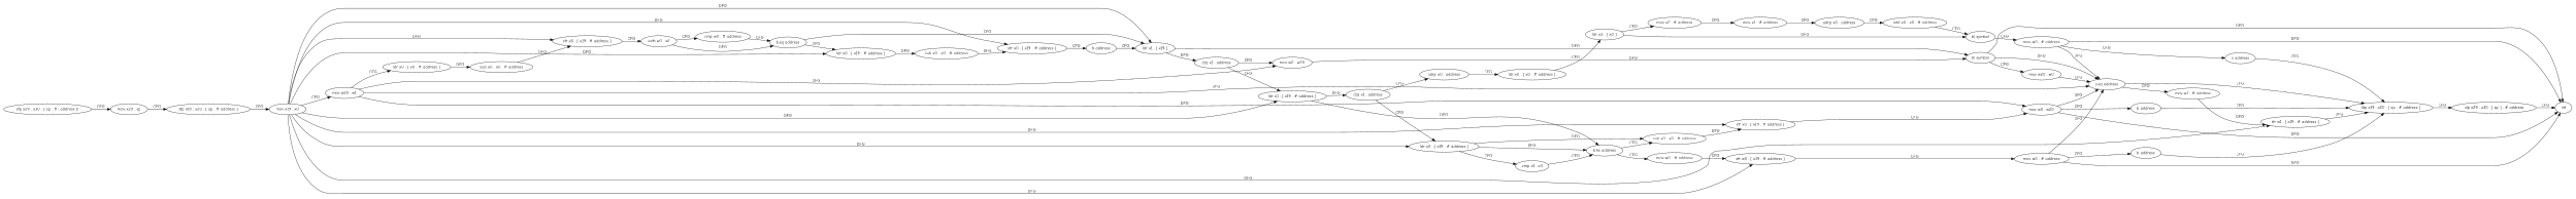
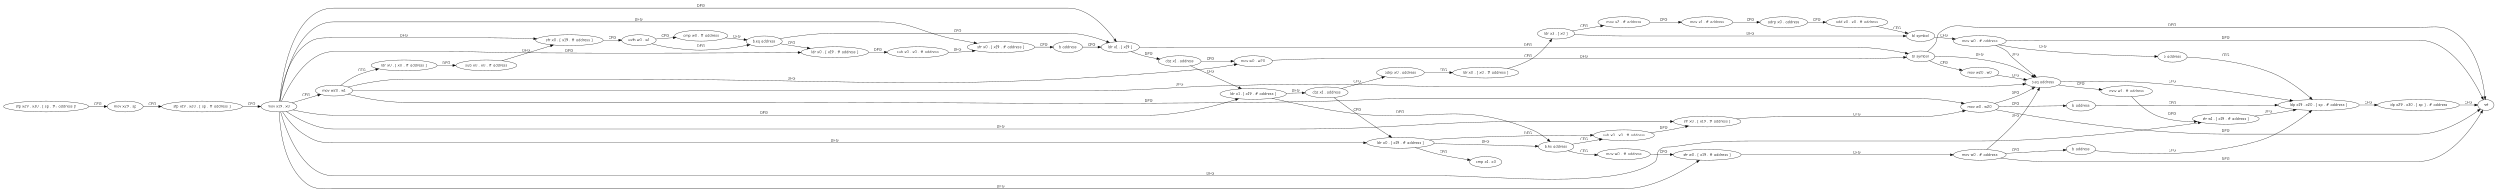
  digraph {
    fontname="Comic Neue"
    rankdir=LR
    node [fontname="Comic Neue"]
    edge [fontname="Comic Neue"]
    n1 [label="stp x29 , x30 , [ sp , #- address ]!"]
    n2 [label="mov x29 , sp"]
    n3 [label="stp x19 , x20 , [ sp , # address ]"]
    n4 [label="mov x19 , x0"]
    n5 [label="mov w20 , w1"]
    n6 [label="str x0 , [ x19 , # address ]"]
    n7 [label="ldr x0 , [ x19 , # address ]"]
    n8 [label="ldr x1 , [ x19 ]"]
    n9 [label="str x0 , [ x19 , # address ]"]
    n10 [label="ldr x1 , [ x19 , # address ]"]
    n11 [label="ldr x0 , [ x19 , # address ]"]
    n12 [label="str w1 , [ x19 , # address ]"]
    n13 [label="str w0 , [ x19 , # address ]"]
    n14 [label="str x0 , [ x19 , # address ]"]
    n15 [label="ldr x0 , [ x0 , # address ]"]
    n16 [label="mov w0 , w20"]
    n17 [label="b.eq address"]
    n18 [label="mov w0 , w20"]
    n19 [label="uxtb w0 , w1"]
    n20 [label="sub x0 , x0 , # address"]
    n21 [label="cbz x1 , address"]
    n22 [label="bl symbol"]
    n23 [label="b address"]
    n24 [label="cbz x1 , address"]
    n25 [label="b.hs address"]
    n26 [label="cmp x1 , x3"]
    n27 [label="sub x0 , x0 , # address"]
    n28 [label="ldp x19 , x20 , [ sp , # address ]"]
    n29 [label="mov w0 , # address"]
    n30 [label="sub x0 , x0 , # address"]
    n31 [label="mov w1 , # address"]
    n32 [label=ret]
    n33 [label="b address"]
    n34 [label="cmp w0 , # address"]
    n35 [label="b.eq address"]
    n36 [label="mov w20 , w0"]
    n37 [label="adrp x0 , address"]
    n38 [label="mov w0 , # address"]
    n39 [label="ldr x0 , [ x0 , # address ]"]
    n40 [label="ldr x3 , [ x0 ]"]
    n41 [label="ldp x29 , x30 , [ sp ] , # address"]
    n42 [label="mov x2 , # address"]
    n43 [label="bl symbol"]
    n44 [label="mov x1 , # address"]
    n45 [label="mov w0 , # address"]
    n46 [label="adrp x0 , address"]
    n47 [label="add x0 , x0 , # address"]
    n48 [label="b address"]
    n49 [label="b address"]
    n1 -> n2 [label=CFG]
    n2 -> n3 [label=CFG]
    n3 -> n4 [label=CFG]
    n4 -> n5 [label=CFG]
    n4 -> n6 [label=DFG]
    n4 -> n7 [label=DFG]
    n4 -> n8 [label=DFG]
    n4 -> n9 [label=DFG]
    n4 -> n10 [label=DFG]
    n4 -> n11 [label=DFG]
    n4 -> n12 [label=DFG]
    n4 -> n13 [label=DFG]
    n4 -> n14 [label=DFG]
    n5 -> n15 [label=CFG]
    n5 -> n16 [label=DFG]
    n5 -> n17 [label=DFG]
    n5 -> n18 [label=DFG]
    n6 -> n19 [label=CFG]
    n7 -> n20 [label=DFG]
    n8 -> n21 [label=DFG]
    n8 -> n22 [label=DFG]
    n9 -> n23 [label=CFG]
    n10 -> n24 [label=DFG]
    n10 -> n25 [label=DFG]
    n11 -> n25 [label=DFG]
    n11 -> n26 [label=CFG]
    n11 -> n27 [label=DFG]
    n12 -> n28 [label=DFG]
    n13 -> n29 [label=CFG]
    n14 -> n18 [label=CFG]
    n15 -> n30 [label=DFG]
    n16 -> n22 [label=DFG]
    n17 -> n28 [label=CFG]
    n17 -> n31 [label=CFG]
    n18 -> n17 [label=DFG]
    n18 -> n32 [label=DFG]
    n18 -> n33 [label=CFG]
    n19 -> n34 [label=CFG]
    n19 -> n35 [label=DFG]
    n20 -> n9 [label=DFG]
    n21 -> n10 [label=CFG]
    n21 -> n16 [label=CFG]
    n22 -> n17 [label=DFG]
    n22 -> n32 [label=DFG]
    n22 -> n36 [label=CFG]
    n23 -> n8 [label=CFG]
    n24 -> n11 [label=CFG]
    n24 -> n37 [label=CFG]
    n25 -> n27 [label=CFG]
    n25 -> n38 [label=CFG]
-   n26 -> n25 [label=CFG]
    n27 -> n14 [label=DFG]
    n28 -> n41 [label=CFG]
    n29 -> n17 [label=DFG]
    n29 -> n32 [label=DFG]
    n29 -> n49 [label=CFG]
    n30 -> n6 [label=DFG]
    n31 -> n12 [label=DFG]
    n33 -> n28 [label=CFG]
    n34 -> n35 [label=CFG]
    n35 -> n7 [label=CFG]
    n35 -> n8 [label=CFG]
    n36 -> n17 [label=CFG]
    n37 -> n39 [label=CFG]
    n38 -> n13 [label=CFG]
    n39 -> n40 [label=CFG]
    n40 -> n42 [label=CFG]
    n40 -> n43 [label=DFG]
    n41 -> n32 [label=CFG]
    n42 -> n44 [label=CFG]
    n43 -> n45 [label=CFG]
    n44 -> n46 [label=CFG]
    n45 -> n17 [label=DFG]
    n45 -> n32 [label=DFG]
    n45 -> n48 [label=CFG]
    n46 -> n47 [label=CFG]
    n47 -> n43 [label=CFG]
    n48 -> n28 [label=CFG]
    n49 -> n28 [label=CFG]
  }
